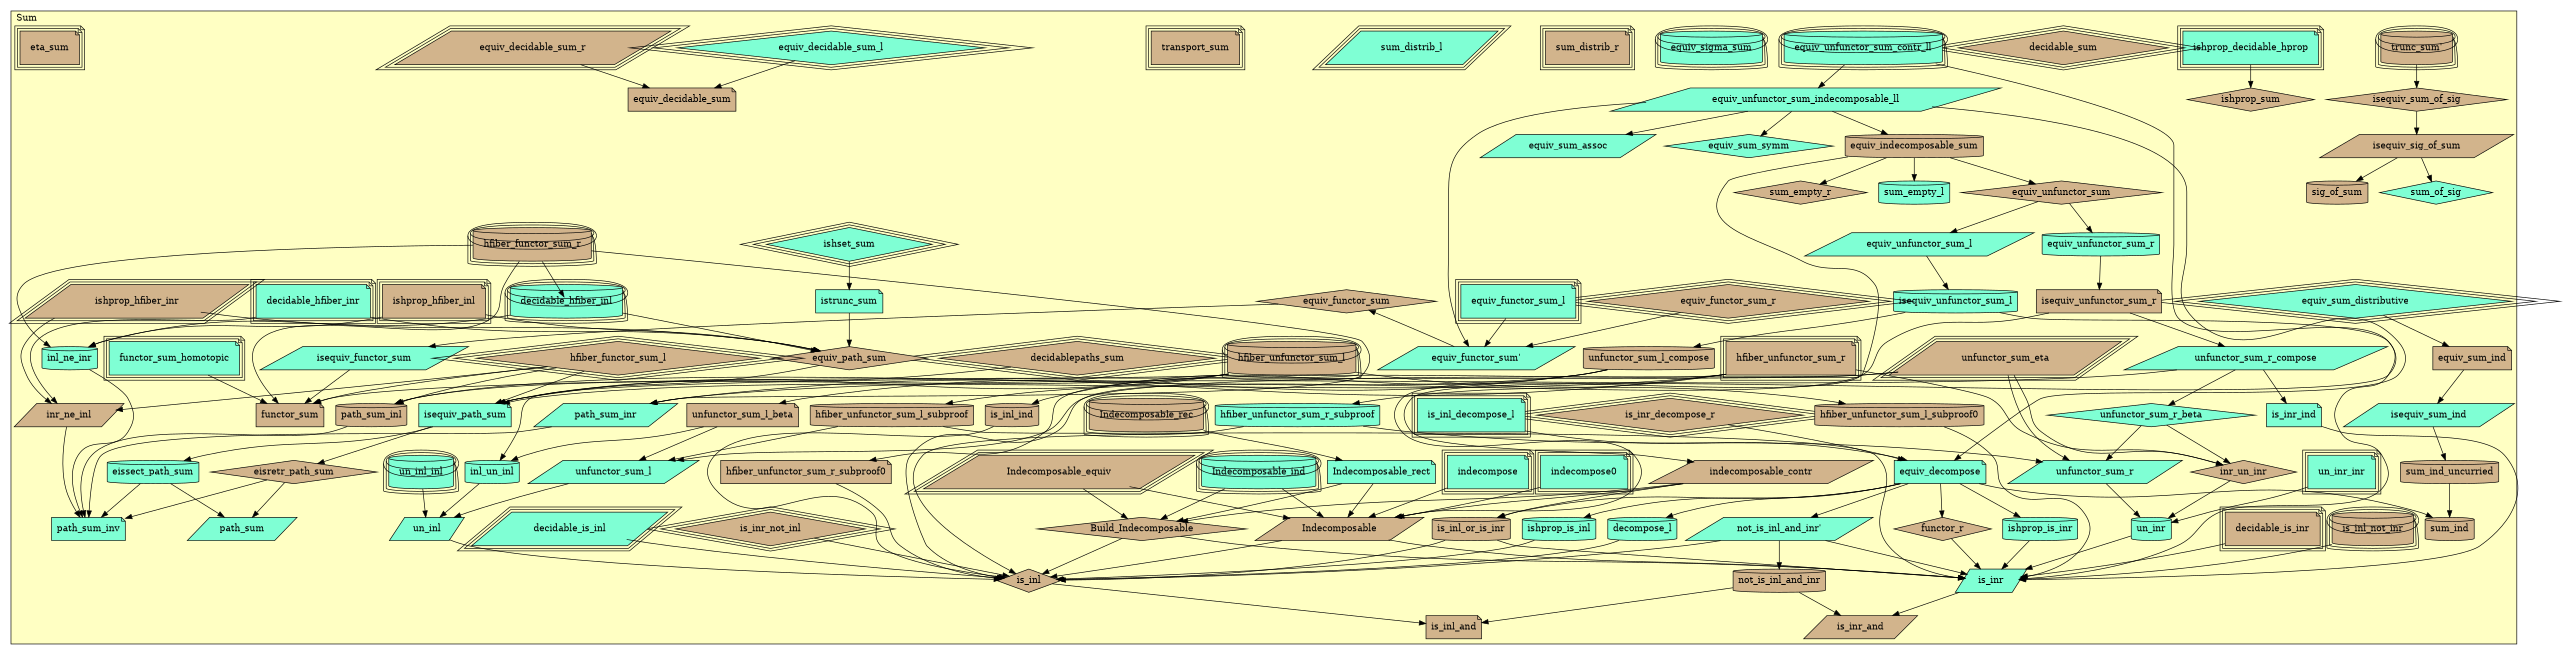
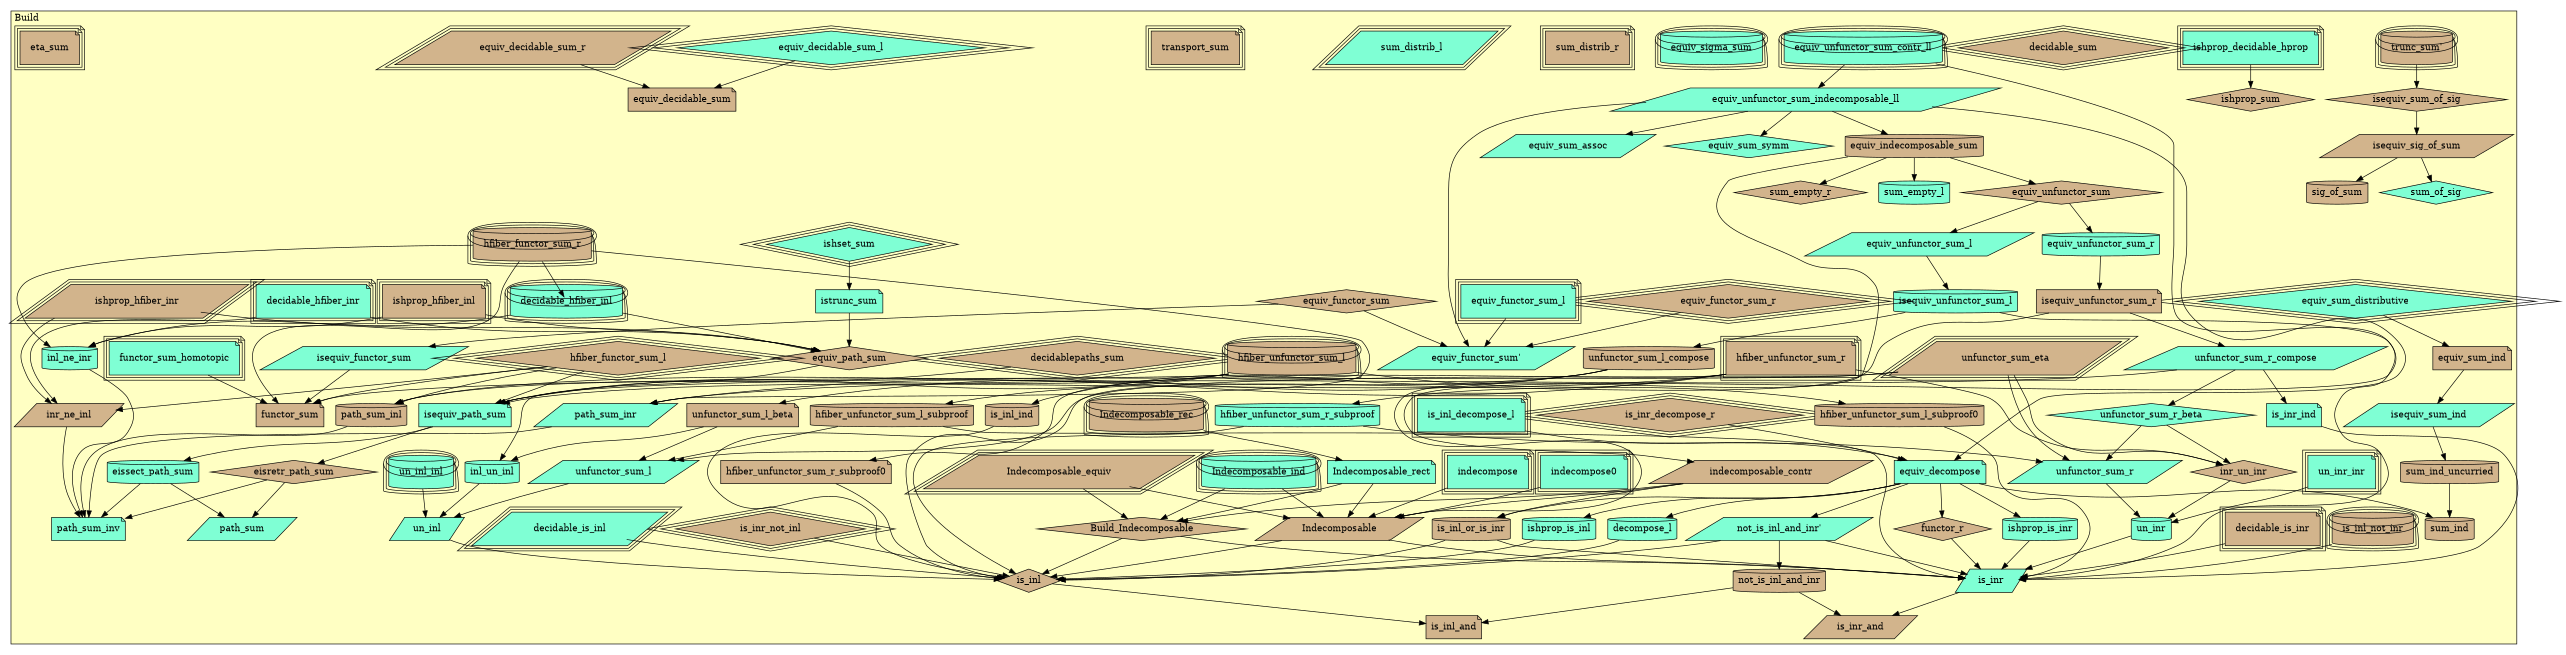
  digraph {
    node [fillcolor=tan shape=cylinder style=filled]
    n1 [label="trunc_sum'" peripheries=3]
    n2 [label=isequiv_sum_of_sig shape=diamond]
    n3 [label=isequiv_sig_of_sum shape=parallelogram]
    n4 [fillcolor=aquamarine label=sum_of_sig shape=diamond]
    n5 [label=sig_of_sum]
    n6 [fillcolor=aquamarine label=ishprop_decidable_hprop peripheries=3 shape=note]
    n7 [label=decidablepaths_sum peripheries=3 shape=diamond]
    n8 [label=decidable_sum peripheries=3 shape=diamond]
    n9 [label=ishprop_sum shape=diamond]
    n10 [fillcolor=aquamarine label=ishset_sum peripheries=3 shape=diamond]
    n11 [fillcolor=aquamarine label=istrunc_sum shape=note]
    n12 [fillcolor=aquamarine label=equiv_sum_distributive peripheries=3 shape=diamond]
    n13 [label=equiv_sum_ind shape=note]
    n14 [fillcolor=aquamarine label=isequiv_sum_ind shape=parallelogram]
    n15 [label=sum_ind_uncurried]
    n16 [fillcolor=aquamarine label=equiv_unfunctor_sum_contr_ll peripheries=3]
    n17 [fillcolor=aquamarine label=equiv_unfunctor_sum_indecomposable_ll shape=parallelogram]
    n18 [label=equiv_indecomposable_sum]
    n19 [label=indecomposable_contr shape=parallelogram]
    n20 [fillcolor=aquamarine label=indecompose0 peripheries=3 shape=note]
    n21 [fillcolor=aquamarine label=indecompose peripheries=3 shape=note]
    n22 [label=Indecomposable_equiv peripheries=3 shape=parallelogram]
    n23 [label=Indecomposable_rec peripheries=3]
    n24 [fillcolor=aquamarine label=Indecomposable_ind peripheries=3]
    n25 [fillcolor=aquamarine label=Indecomposable_rect shape=note]
    n26 [label=Build_Indecomposable shape=diamond]
    n27 [label=Indecomposable shape=parallelogram]
    n28 [label=is_inr_decompose_r peripheries=3 shape=diamond]
    n29 [fillcolor=aquamarine label=is_inl_decompose_l peripheries=3 shape=note]
    n30 [fillcolor=aquamarine label=equiv_decompose shape=note]
    n31 [label=functor_r shape=diamond]
    n32 [fillcolor=aquamarine label=decompose_l]
    n33 [fillcolor=aquamarine label=equiv_sigma_sum peripheries=3]
    n34 [label=sum_distrib_r peripheries=3 shape=note]
    n35 [fillcolor=aquamarine label=sum_distrib_l peripheries=3 shape=parallelogram]
    n36 [label=sum_empty_r shape=diamond]
    n37 [fillcolor=aquamarine label=sum_empty_l]
    n38 [fillcolor=aquamarine label=equiv_sum_assoc shape=parallelogram]
    n39 [fillcolor=aquamarine label=equiv_sum_symm shape=diamond]
    n40 [label=equiv_unfunctor_sum shape=diamond]
    n41 [fillcolor=aquamarine label=equiv_unfunctor_sum_r]
    n42 [label=isequiv_unfunctor_sum_r shape=note]
    n43 [fillcolor=aquamarine label=equiv_unfunctor_sum_l shape=parallelogram]
    n44 [fillcolor=aquamarine label=isequiv_unfunctor_sum_l]
    n45 [label=equiv_functor_sum_r peripheries=3 shape=diamond]
    n46 [fillcolor=aquamarine label=equiv_functor_sum_l peripheries=3 shape=note]
    n47 [fillcolor=aquamarine label="equiv_functor_sum'" shape=parallelogram]
    n48 [label=equiv_functor_sum shape=diamond]
    n49 [fillcolor=aquamarine label=isequiv_functor_sum shape=parallelogram]
    n50 [label=hfiber_unfunctor_sum_r peripheries=3 shape=note]
    n51 [label=hfiber_unfunctor_sum_r_subproof0 shape=note]
    n52 [fillcolor=aquamarine label=hfiber_unfunctor_sum_r_subproof]
    n53 [label=hfiber_unfunctor_sum_l peripheries=3]
    n54 [label=hfiber_unfunctor_sum_l_subproof0]
    n55 [label=hfiber_unfunctor_sum_l_subproof]
    n56 [fillcolor=aquamarine label=unfunctor_sum_r_compose shape=parallelogram]
    n57 [label=unfunctor_sum_l_compose]
    n58 [fillcolor=aquamarine label=unfunctor_sum_r_beta shape=diamond]
    n59 [label=unfunctor_sum_l_beta shape=note]
    n60 [label=unfunctor_sum_eta peripheries=3 shape=parallelogram]
    n61 [fillcolor=aquamarine label=unfunctor_sum_r shape=parallelogram]
    n62 [fillcolor=aquamarine label=unfunctor_sum_l shape=parallelogram]
    n63 [fillcolor=aquamarine label=functor_sum_homotopic peripheries=3 shape=note]
    n64 [label=hfiber_functor_sum_r peripheries=3]
    n65 [label=hfiber_functor_sum_l peripheries=3 shape=diamond]
    n66 [label=functor_sum shape=note]
    n67 [fillcolor=aquamarine label=is_inr_ind shape=note]
    n68 [label=is_inl_ind]
    n69 [label=is_inl_or_is_inr]
    n70 [fillcolor=aquamarine label="not_is_inl_and_inr'" shape=parallelogram]
    n71 [label=not_is_inl_and_inr]
    n72 [label=inr_un_inr shape=diamond]
    n73 [fillcolor=aquamarine label=inl_un_inl]
    n74 [fillcolor=aquamarine label=un_inr_inr peripheries=3 shape=note]
    n75 [fillcolor=aquamarine label=un_inl_inl peripheries=3]
    n76 [label=is_inr_not_inl peripheries=3 shape=diamond]
    n77 [label=is_inl_not_inr peripheries=3]
    n78 [fillcolor=aquamarine label=un_inr]
    n79 [fillcolor=aquamarine label=un_inl shape=parallelogram]
    n80 [label=decidable_is_inr peripheries=3 shape=note]
    n81 [fillcolor=aquamarine label=decidable_is_inl peripheries=3 shape=parallelogram]
    n82 [fillcolor=aquamarine label=ishprop_is_inr]
    n83 [fillcolor=aquamarine label=ishprop_is_inl]
    n84 [fillcolor=aquamarine label=is_inr shape=parallelogram]
    n85 [label=is_inl shape=diamond]
    n86 [label=is_inr_and shape=parallelogram]
    n87 [label=is_inl_and shape=note]
    n88 [label=transport_sum peripheries=3 shape=note]
    n89 [label=equiv_decidable_sum_r peripheries=3 shape=parallelogram]
    n90 [fillcolor=aquamarine label=equiv_decidable_sum_l peripheries=3 shape=diamond]
    n91 [label=equiv_decidable_sum shape=note]
    n92 [fillcolor=aquamarine label=decidable_hfiber_inr peripheries=3 shape=note]
    n93 [label=ishprop_hfiber_inr peripheries=3 shape=parallelogram]
    n94 [fillcolor=aquamarine label=decidable_hfiber_inl peripheries=3]
    n95 [label=ishprop_hfiber_inl peripheries=3 shape=note]
    n96 [label=equiv_path_sum shape=diamond]
    n97 [fillcolor=aquamarine label=isequiv_path_sum shape=note]
    n98 [fillcolor=aquamarine label=eissect_path_sum]
    n99 [label=eisretr_path_sum shape=diamond]
    n100 [fillcolor=aquamarine label=path_sum_inr shape=parallelogram]
    n101 [label=path_sum_inl]
    n102 [label=inr_ne_inl shape=parallelogram]
    n103 [fillcolor=aquamarine label=inl_ne_inr]
    n104 [fillcolor=aquamarine label=path_sum_inv shape=note]
    n105 [fillcolor=aquamarine label=path_sum shape=parallelogram]
    n106 [label=eta_sum peripheries=3 shape=note]
    n107 [label=sum_ind]
    subgraph cluster_1 {
      fillcolor="#FFFFC3"
-     label=Sum
+     label=Build
      labeljust=l
      style=filled
      n1
      n2
      n3
      n4
      n5
      n6
      n7
      n8
      n9
      n10
      n11
      n12
      n13
      n14
      n15
      n16
      n17
      n18
      n19
      n20
      n21
      n22
      n23
      n24
      n25
      n26
      n27
      n28
      n29
      n30
      n31
      n32
      n33
      n34
      n35
      n36
      n37
      n38
      n39
      n40
      n41
      n42
      n43
      n44
      n45
      n46
      n47
      n48
      n49
      n50
      n51
      n52
      n53
      n54
      n55
      n56
      n57
      n58
      n59
      n60
      n61
      n62
      n63
      n64
      n65
      n66
      n67
      n68
      n69
      n70
      n71
      n72
      n73
      n74
      n75
      n76
      n77
      n78
      n79
      n80
      n81
      n82
      n83
      n84
      n85
      n86
      n87
      n88
      n89
      n90
      n91
      n92
      n93
      n94
      n95
      n96
      n97
      n98
      n99
      n100
      n101
      n102
      n103
      n104
      n105
      n106
      n107
    }
    n1 -> n2
    n2 -> n3
    n3 -> n4
    n3 -> n5
    n6 -> n9
    n7 -> n97
    n10 -> n11
    n11 -> n96
    n12 -> n13
    n13 -> n14
    n14 -> n15
    n15 -> n107
    n16 -> n17
    n16 -> n19
    n17 -> n18
    n17 -> n30
    n17 -> n38
    n17 -> n39
    n17 -> n47
    n18 -> n27
    n18 -> n36
    n18 -> n37
    n18 -> n40
    n19 -> n26
    n19 -> n27
    n19 -> n69
    n20 -> n27
    n21 -> n27
    n22 -> n26
    n22 -> n27
    n23 -> n25
    n24 -> n26
    n24 -> n27
    n25 -> n26
    n25 -> n27
    n26 -> n84
    n26 -> n85
    n27 -> n84
    n27 -> n85
    n28 -> n30
    n29 -> n30
    n30 -> n31
    n30 -> n32
    n30 -> n69
    n30 -> n70
    n30 -> n82
    n30 -> n83
    n30 -> n107
    n31 -> n84
    n32 -> n85
    n40 -> n41
    n40 -> n43
    n41 -> n42
    n42 -> n56
    n42 -> n85
    n43 -> n44
    n44 -> n57
    n44 -> n84
    n45 -> n47
    n46 -> n47
-   n47 -> n48
+   n48 -> n47
    n48 -> n49
    n49 -> n66
    n50 -> n51
    n50 -> n52
    n50 -> n72
    n50 -> n97
    n50 -> n100
    n51 -> n85
    n52 -> n61
    n52 -> n85
    n53 -> n54
    n53 -> n55
    n53 -> n73
    n53 -> n97
    n53 -> n101
    n54 -> n84
    n55 -> n62
    n55 -> n84
    n56 -> n58
    n56 -> n67
    n56 -> n100
    n57 -> n59
    n57 -> n68
    n57 -> n101
    n58 -> n61
    n58 -> n72
    n59 -> n62
    n59 -> n73
    n60 -> n61
    n60 -> n62
    n60 -> n66
    n60 -> n72
    n61 -> n78
    n62 -> n79
    n63 -> n66
    n64 -> n66
    n64 -> n94
    n64 -> n100
    n64 -> n103
    n65 -> n66
    n65 -> n97
    n65 -> n101
    n65 -> n102
    n67 -> n84
    n68 -> n85
    n69 -> n84
    n69 -> n85
    n70 -> n71
    n70 -> n84
    n70 -> n85
    n71 -> n86
    n71 -> n87
    n72 -> n78
    n73 -> n79
    n74 -> n78
    n75 -> n79
    n76 -> n85
    n77 -> n84
    n78 -> n84
    n79 -> n85
    n80 -> n84
    n81 -> n85
    n82 -> n84
    n83 -> n85
    n84 -> n86
    n85 -> n87
    n89 -> n91
    n90 -> n91
    n92 -> n96
    n92 -> n102
    n93 -> n96
    n93 -> n102
    n94 -> n96
    n94 -> n103
    n95 -> n96
    n95 -> n103
    n96 -> n97
    n97 -> n98
    n97 -> n99
    n98 -> n104
    n98 -> n105
    n99 -> n104
    n99 -> n105
    n100 -> n104
    n101 -> n104
    n102 -> n104
    n103 -> n104
  }
